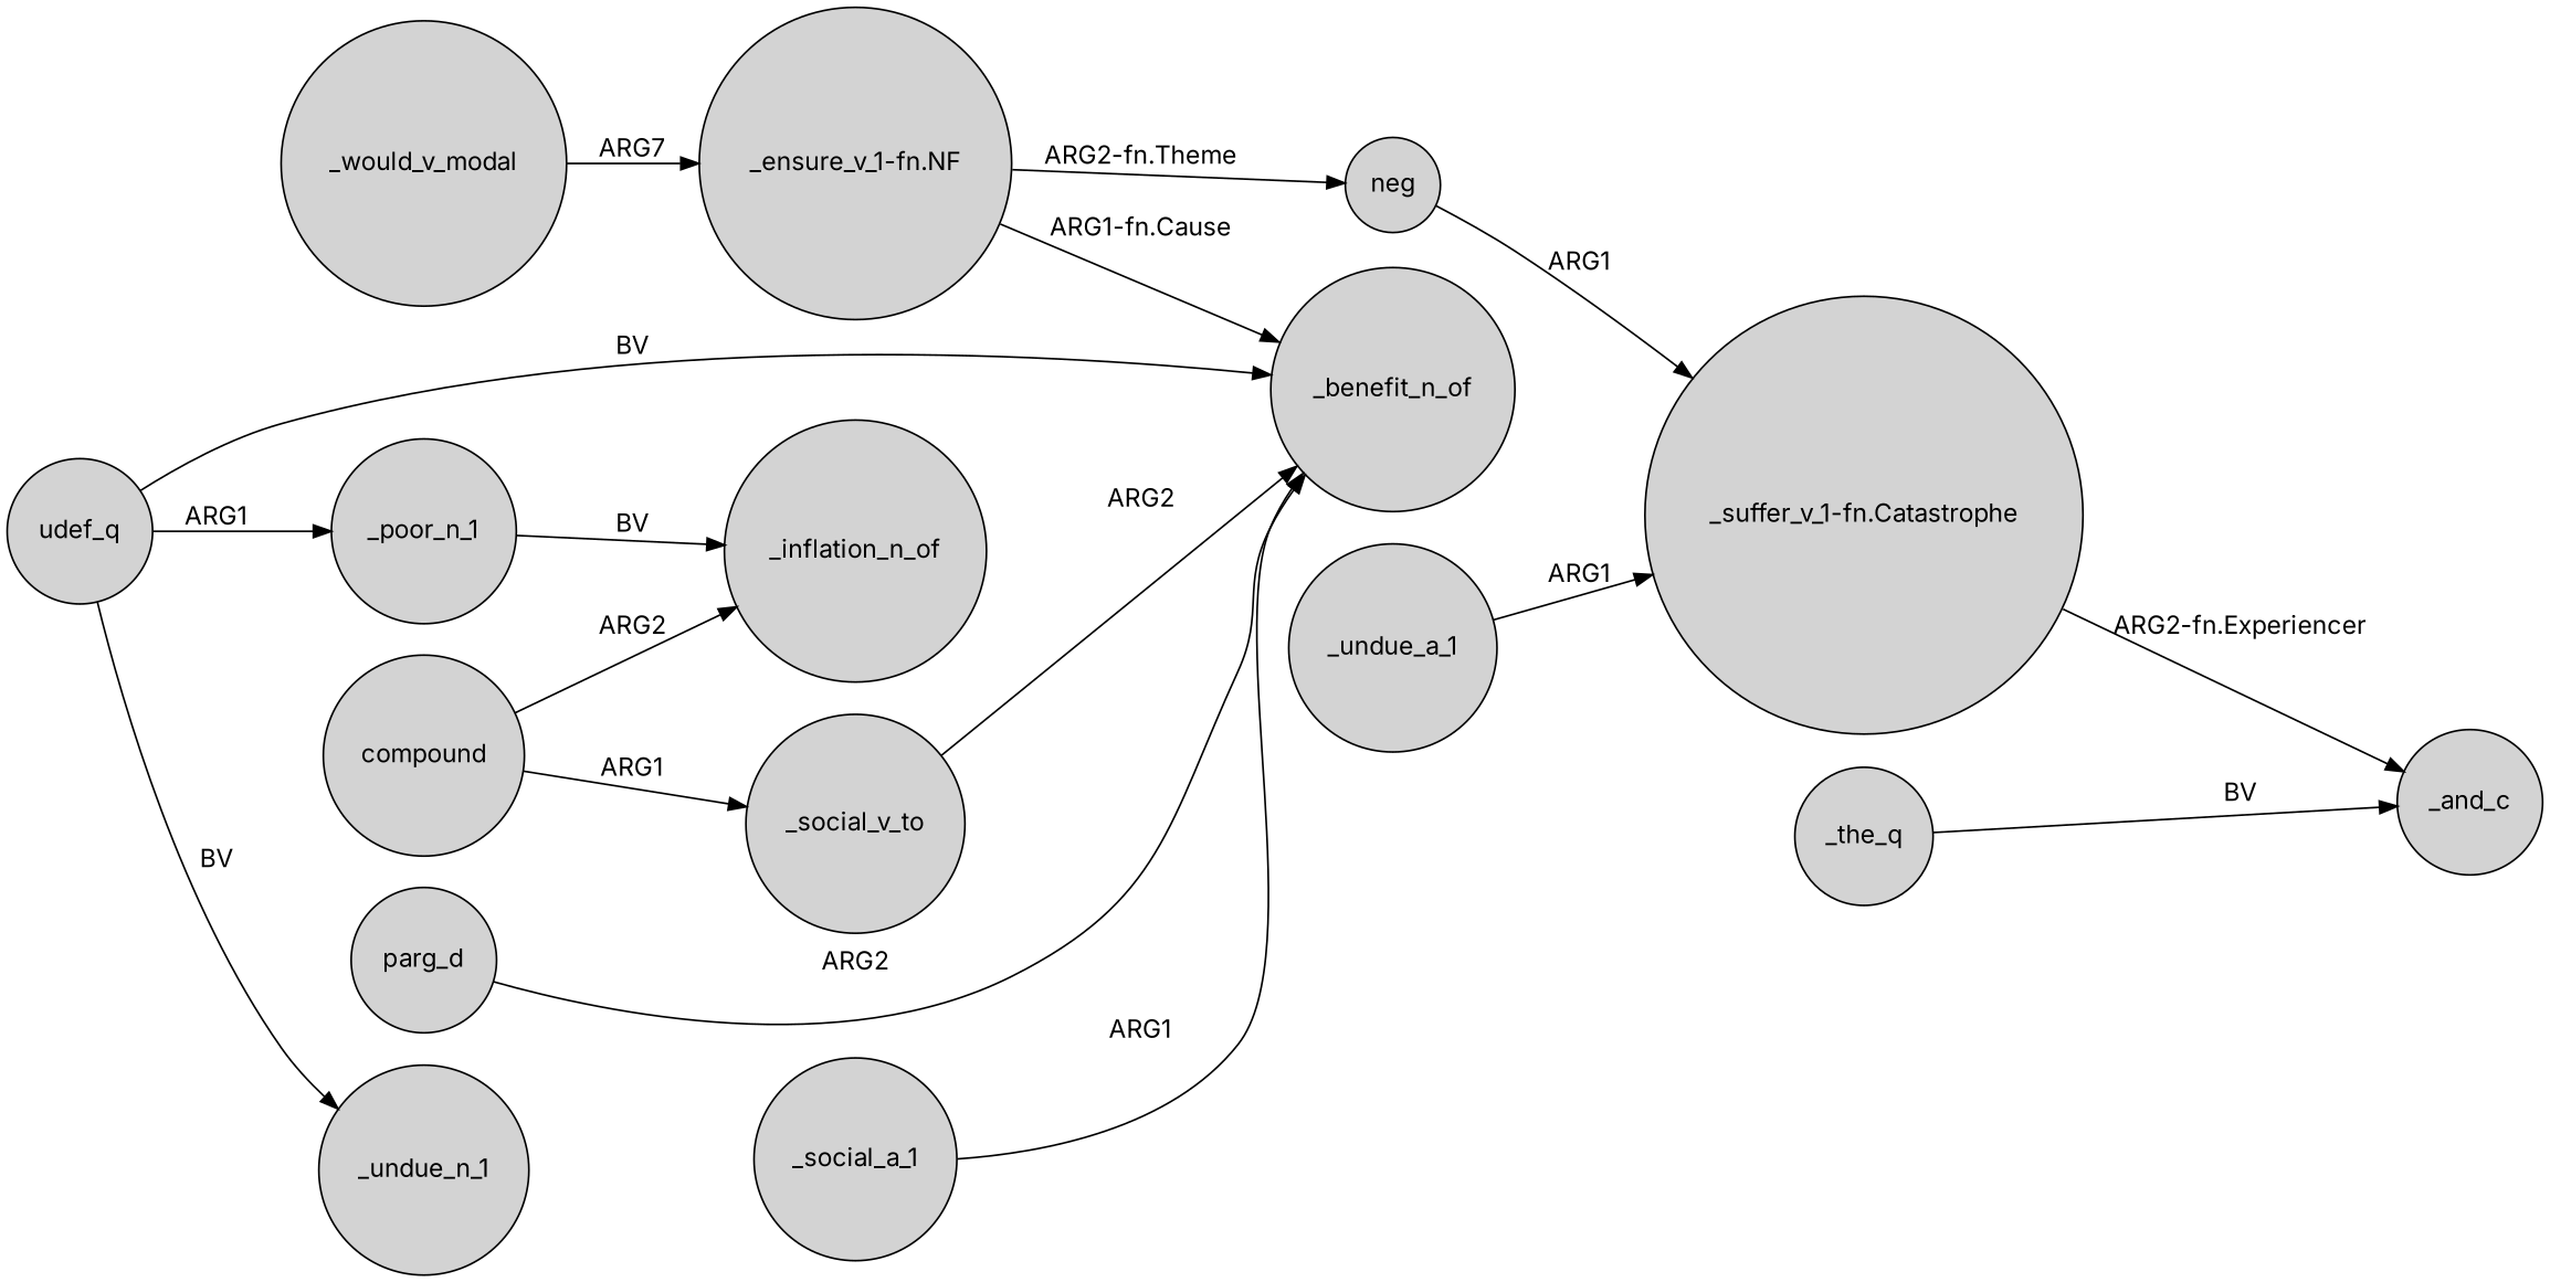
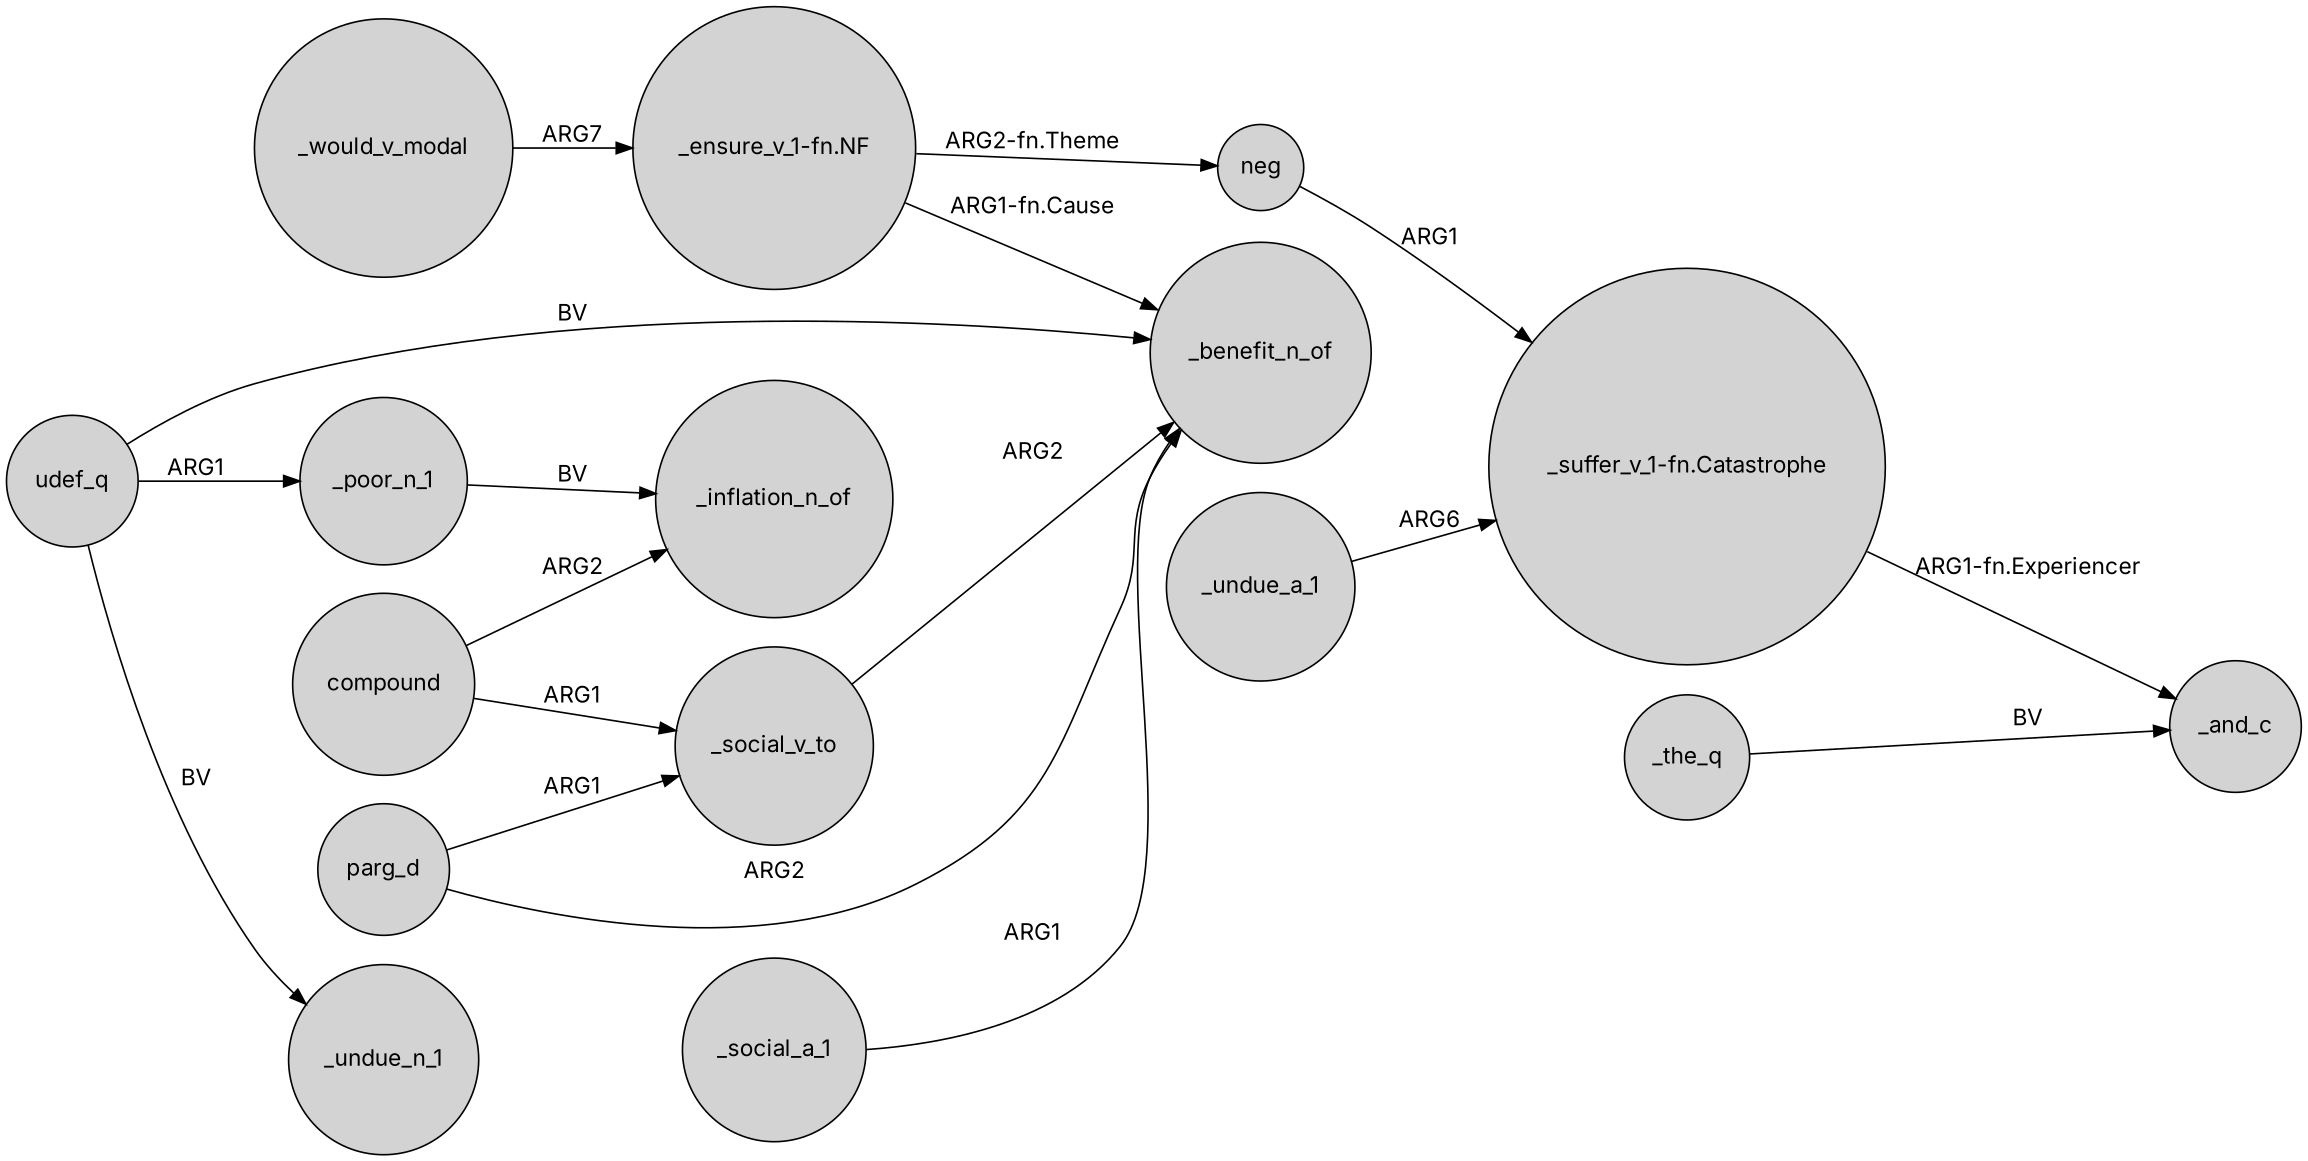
  digraph {
    fontname=Inter
    rankdir=LR
    node [fontname=Inter shape=circle style=filled]
    edge [fontname=Inter]
    "_ensure_v_1-fn.NF"
    _benefit_n_of
    neg
    "_suffer_v_1-fn.Catastrophe"
    n5 [label=_social_v_to]
    _the_q
    _and_c
    udef_q
    _poor_n_1
    n10 [label=_undue_n_1]
    _inflation_n_of
    compound
    _undue_a_1
    parg_d
    _social_a_1
    _would_v_modal
    "_ensure_v_1-fn.NF" -> _benefit_n_of [label="ARG1-fn.Cause"]
    "_ensure_v_1-fn.NF" -> neg [label="ARG2-fn.Theme"]
    neg -> "_suffer_v_1-fn.Catastrophe" [label=ARG1]
-   "_suffer_v_1-fn.Catastrophe" -> _and_c [label="ARG2-fn.Experiencer"]
+   "_suffer_v_1-fn.Catastrophe" -> _and_c [label="ARG1-fn.Experiencer"]
    n5 -> _benefit_n_of [label=ARG2]
    _the_q -> _and_c [label=BV]
    udef_q -> _benefit_n_of [label=BV]
    udef_q -> _poor_n_1 [label=ARG1]
    udef_q -> n10 [label=BV]
    _poor_n_1 -> _inflation_n_of [label=BV]
    compound -> n5 [label=ARG1]
    compound -> _inflation_n_of [label=ARG2]
-   _undue_a_1 -> "_suffer_v_1-fn.Catastrophe" [label=ARG1]
+   _undue_a_1 -> "_suffer_v_1-fn.Catastrophe" [label=ARG6]
    parg_d -> _benefit_n_of [label=ARG2]
+   parg_d -> n5 [label=ARG1]
    _social_a_1 -> _benefit_n_of [label=ARG1]
    _would_v_modal -> "_ensure_v_1-fn.NF" [label=ARG7]
  }
